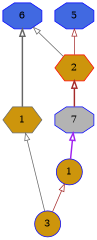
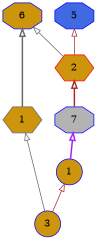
  digraph {
    fontsize=24
    rankdir=BT
    node [color=blue fillcolor=darkgoldenrod3 shape=octagon style=filled]
    edge [arrowhead=onormal color=gray40 style=solid]
    n1 [label=3 shape=circle]
    n2 [color=gray40 label=1 shape=hexagon]
    n3 [label=1 shape=circle]
    n4 [color=red label=2 shape=hexagon]
    5 [fillcolor=royalblue]
-   6 [fillcolor=royalblue]
+   6
    7 [fillcolor=grey70]
    n1 -> n2
    n1 -> n3 [color=brown]
    n2 -> 6 [style=bold]
    n3 -> 7 [color=purple style=bold]
    n4 -> 5 [color=brown]
    n4 -> 6
    7 -> n4 [color=brown style=bold]
  }
